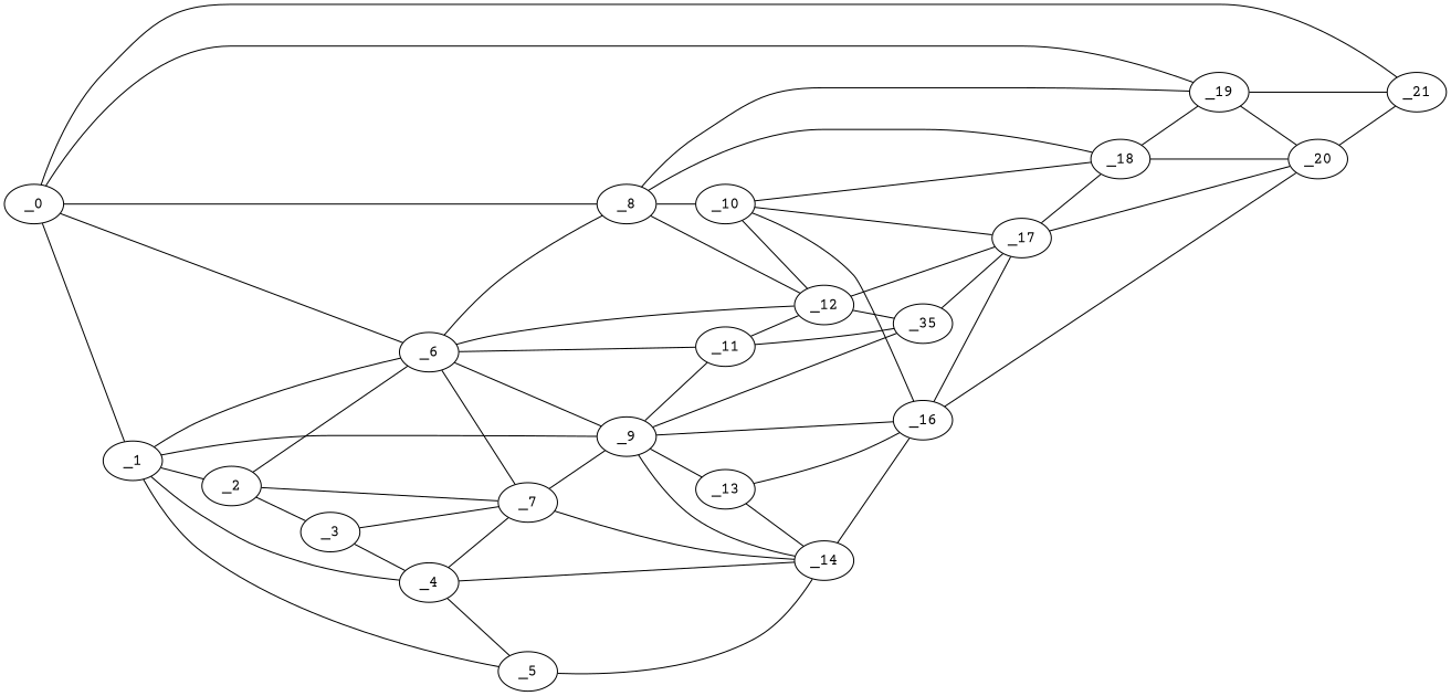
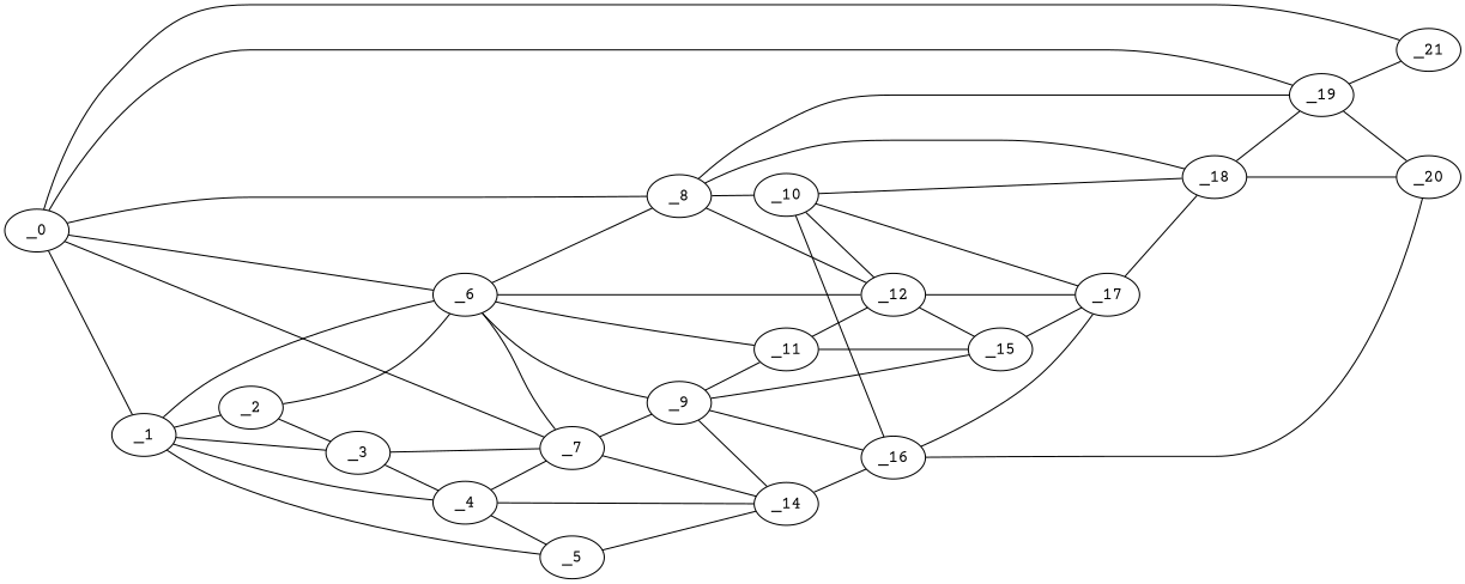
  graph {
    fontname="Courier Prime"
    rankdir=LR
    node [fontname="Courier Prime" x=43 y=81]
    edge [fontname="Courier Prime" valence=2]
    _0 [x=19 y=16]
    _1 [x=24]
    _6 [x=81 y=62]
    _8 [x=88 y=55]
    _19 [x=109 y=23]
    _21 [x=111 y=15]
    _2 [y=89]
    _3 [y=99]
    _4 [y=111]
    _5 [x=44 y=117]
    _7 [x=84 y=80]
    _9 [x=89]
    _11 [x=100 y=76]
    _12 [x=103 y=62]
    _10 [x=95 y=53]
    _18 [x=108 y=36]
    _20 [x=110 y=30]
    _14 [x=103 y=103]
    _16 [x=105 y=89]
-   _13 [x=103 y=95]
-   _15 [x=104 label=_35]
+   _15 [x=104]
    _17 [x=107 y=52]
    _0 -- _1 [valence=1]
    _0 -- _6
    _0 -- _8
    _0 -- _19 [valence=1]
    _0 -- _21 [valence=1]
    _1 -- _6
    _1 -- _2
-   _1 -- _9
+   _1 -- _3
    _1 -- _4
    _1 -- _5 [valence=1]
    _6 -- _8
    _6 -- _7
    _6 -- _9
    _6 -- _11
    _6 -- _12
    _8 -- _19
    _8 -- _12
    _8 -- _10
    _8 -- _18
    _19 -- _21 [valence=1]
    _19 -- _20
    _2 -- _6
    _2 -- _3
-   _2 -- _7
+   _0 -- _7
    _3 -- _4
    _3 -- _7
    _4 -- _5
    _4 -- _7
    _4 -- _14 [valence=1]
    _5 -- _14 [valence=1]
    _7 -- _9
    _7 -- _14
    _9 -- _11
    _9 -- _14
    _9 -- _16 [valence=1]
-   _9 -- _13
    _9 -- _15
    _11 -- _12
    _11 -- _15
    _12 -- _15
    _12 -- _17
    _10 -- _12
    _10 -- _18
    _10 -- _16 [valence=1]
    _10 -- _17
    _18 -- _19 [valence=1]
    _18 -- _20 [valence=1]
-   _20 -- _21 [valence=1]
    _14 -- _16 [valence=1]
    _16 -- _20 [valence=1]
    _16 -- _17 [valence=1]
-   _13 -- _14 [valence=1]
-   _13 -- _16
    _15 -- _17
    _17 -- _18 [valence=1]
-   _17 -- _20
  }
